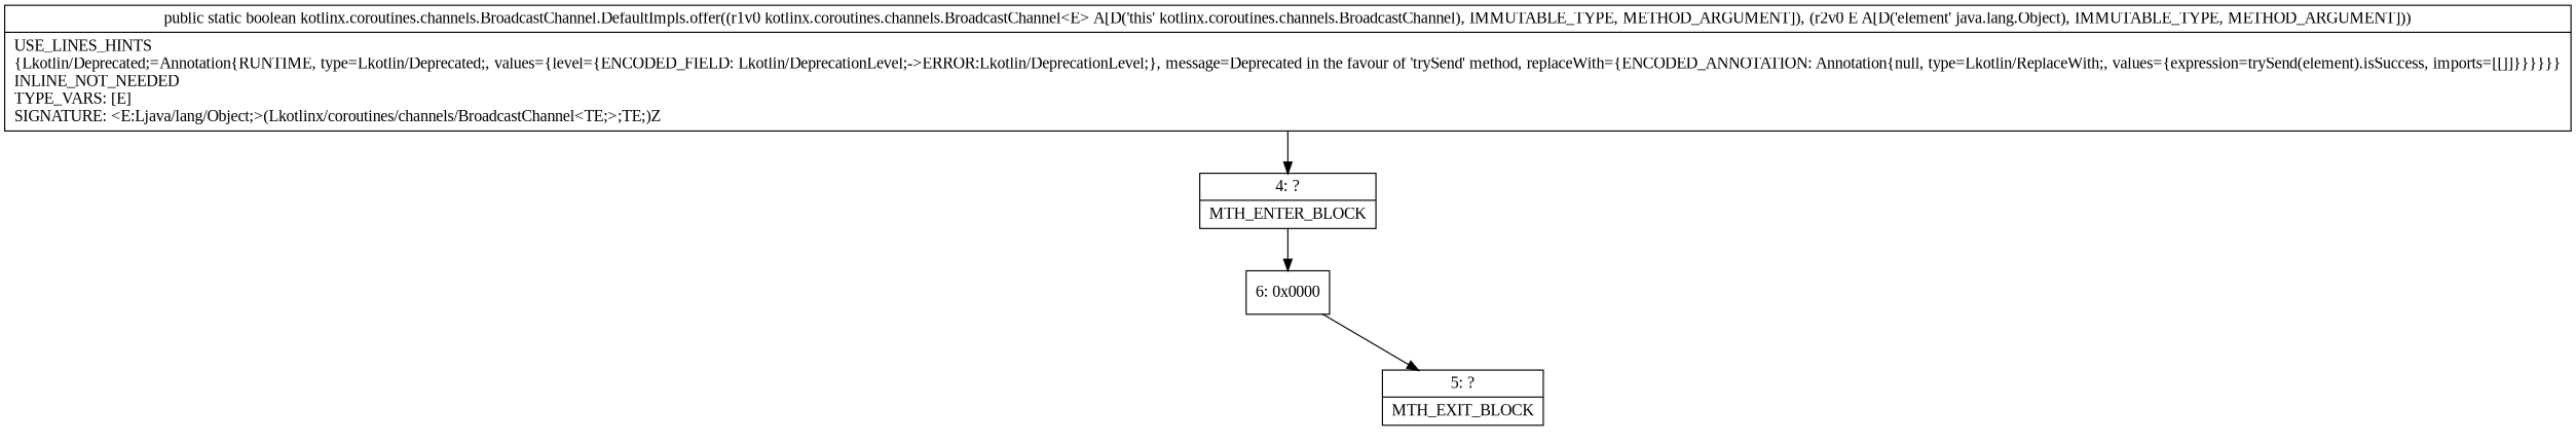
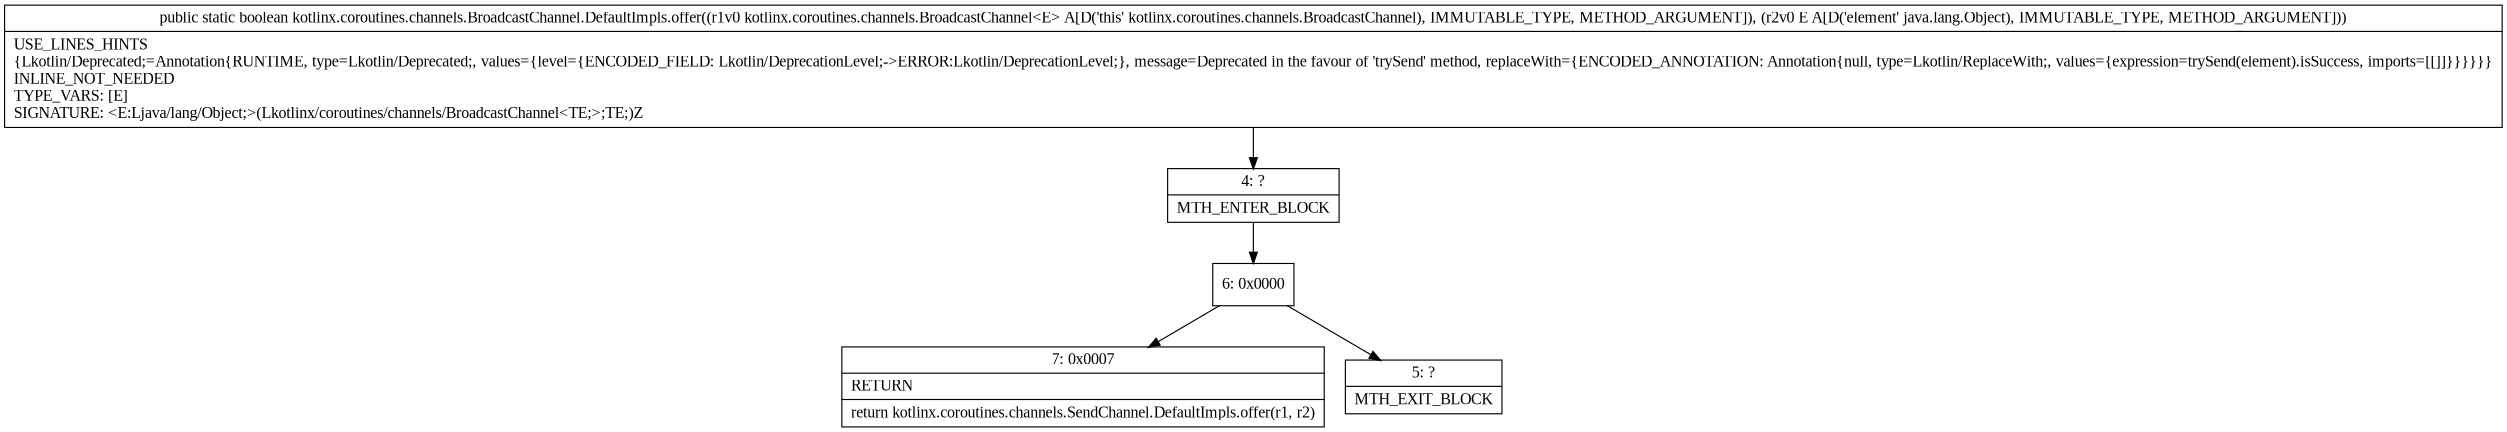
  digraph {
    fontname="Liberation Serif"
    node [fontname="Liberation Serif" shape=record]
    edge [fontname="Liberation Serif"]
    n1 [label="{4\:\ ?|MTH_ENTER_BLOCK\l}"]
    n2 [label="{6\:\ 0x0000}"]
+   n3 [label="{7\:\ 0x0007|RETURN\l|return kotlinx.coroutines.channels.SendChannel.DefaultImpls.offer(r1, r2)\l}"]
    n4 [label="{5\:\ ?|MTH_EXIT_BLOCK\l}"]
    n5 [label="{public static boolean kotlinx.coroutines.channels.BroadcastChannel.DefaultImpls.offer((r1v0 kotlinx.coroutines.channels.BroadcastChannel\<E\> A[D('this' kotlinx.coroutines.channels.BroadcastChannel), IMMUTABLE_TYPE, METHOD_ARGUMENT]), (r2v0 E A[D('element' java.lang.Object), IMMUTABLE_TYPE, METHOD_ARGUMENT]))  | USE_LINES_HINTS\l\{Lkotlin\/Deprecated;=Annotation\{RUNTIME, type=Lkotlin\/Deprecated;, values=\{level=\{ENCODED_FIELD: Lkotlin\/DeprecationLevel;\-\>ERROR:Lkotlin\/DeprecationLevel;\}, message=Deprecated in the favour of 'trySend' method, replaceWith=\{ENCODED_ANNOTATION: Annotation\{null, type=Lkotlin\/ReplaceWith;, values=\{expression=trySend(element).isSuccess, imports=[[]]\}\}\}\}\}\}\lINLINE_NOT_NEEDED\lTYPE_VARS: [E]\lSIGNATURE: \<E:Ljava\/lang\/Object;\>(Lkotlinx\/coroutines\/channels\/BroadcastChannel\<TE;\>;TE;)Z\l}"]
    n1 -> n2
+   n2 -> n3
    n2 -> n4
    n5 -> n1
  }
